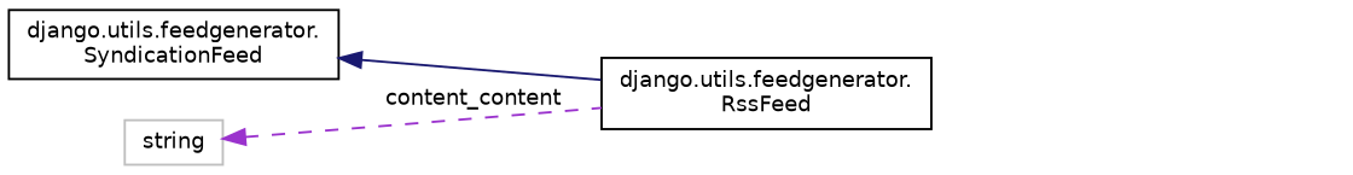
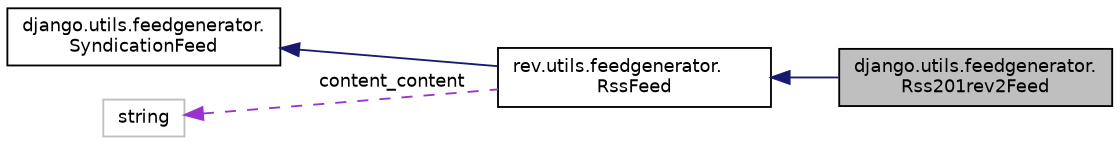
  digraph {
    rankdir=LR
    node [color=black fillcolor=white fontname=Helvetica fontsize=10 shape=record style=filled]
    edge [color=midnightblue dir=back fontname=Helvetica fontsize=10 labelfontname=Helvetica labelfontsize=10 style=solid]
-   n2 [height=0.2 label="django.utils.feedgenerator.\lRssFeed" width=0.4]
+   n1 [fillcolor=grey75 fontcolor=black height=0.2 label="django.utils.feedgenerator.\lRss201rev2Feed" width=0.4]
+   n2 [height=0.2 label="rev.utils.feedgenerator.\lRssFeed" width=0.4]
    n3 [height=0.2 label="django.utils.feedgenerator.\lSyndicationFeed" width=0.4]
    n4 [color=grey75 height=0.2 label=string width=0.4]
+   n2 -> n1
    n3 -> n2
    n4 -> n2 [color=darkorchid3 label=" content_content" style=dashed]
  }
